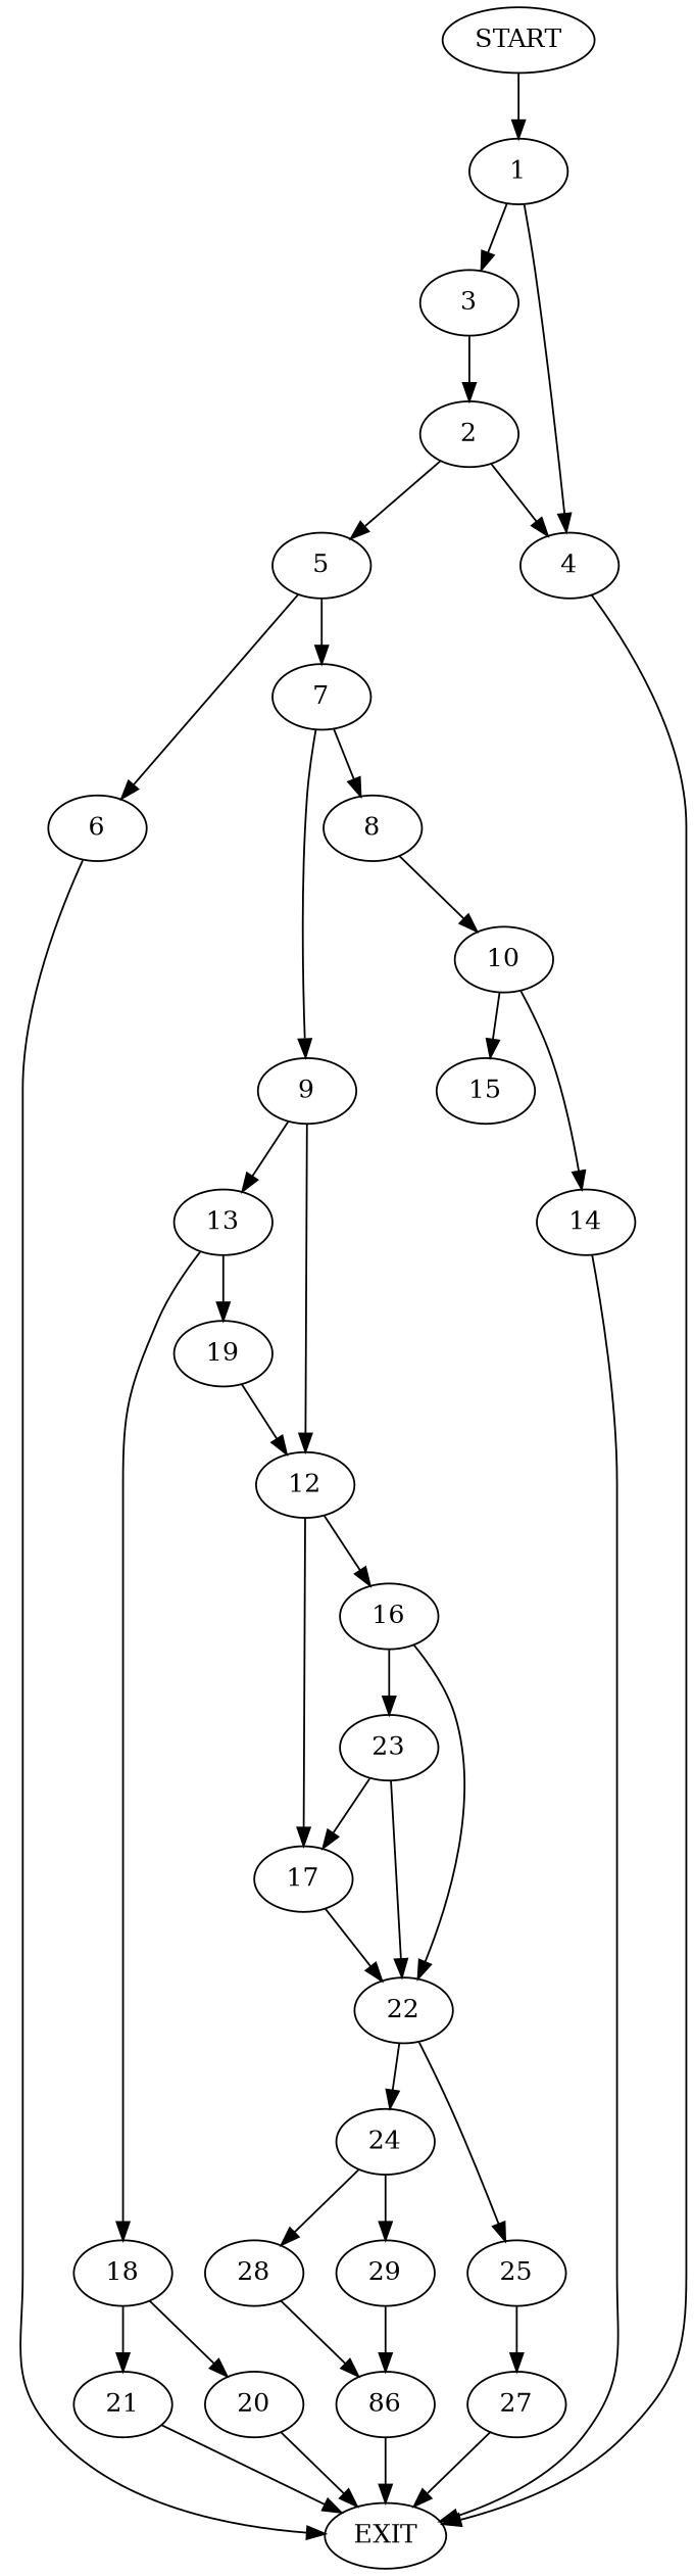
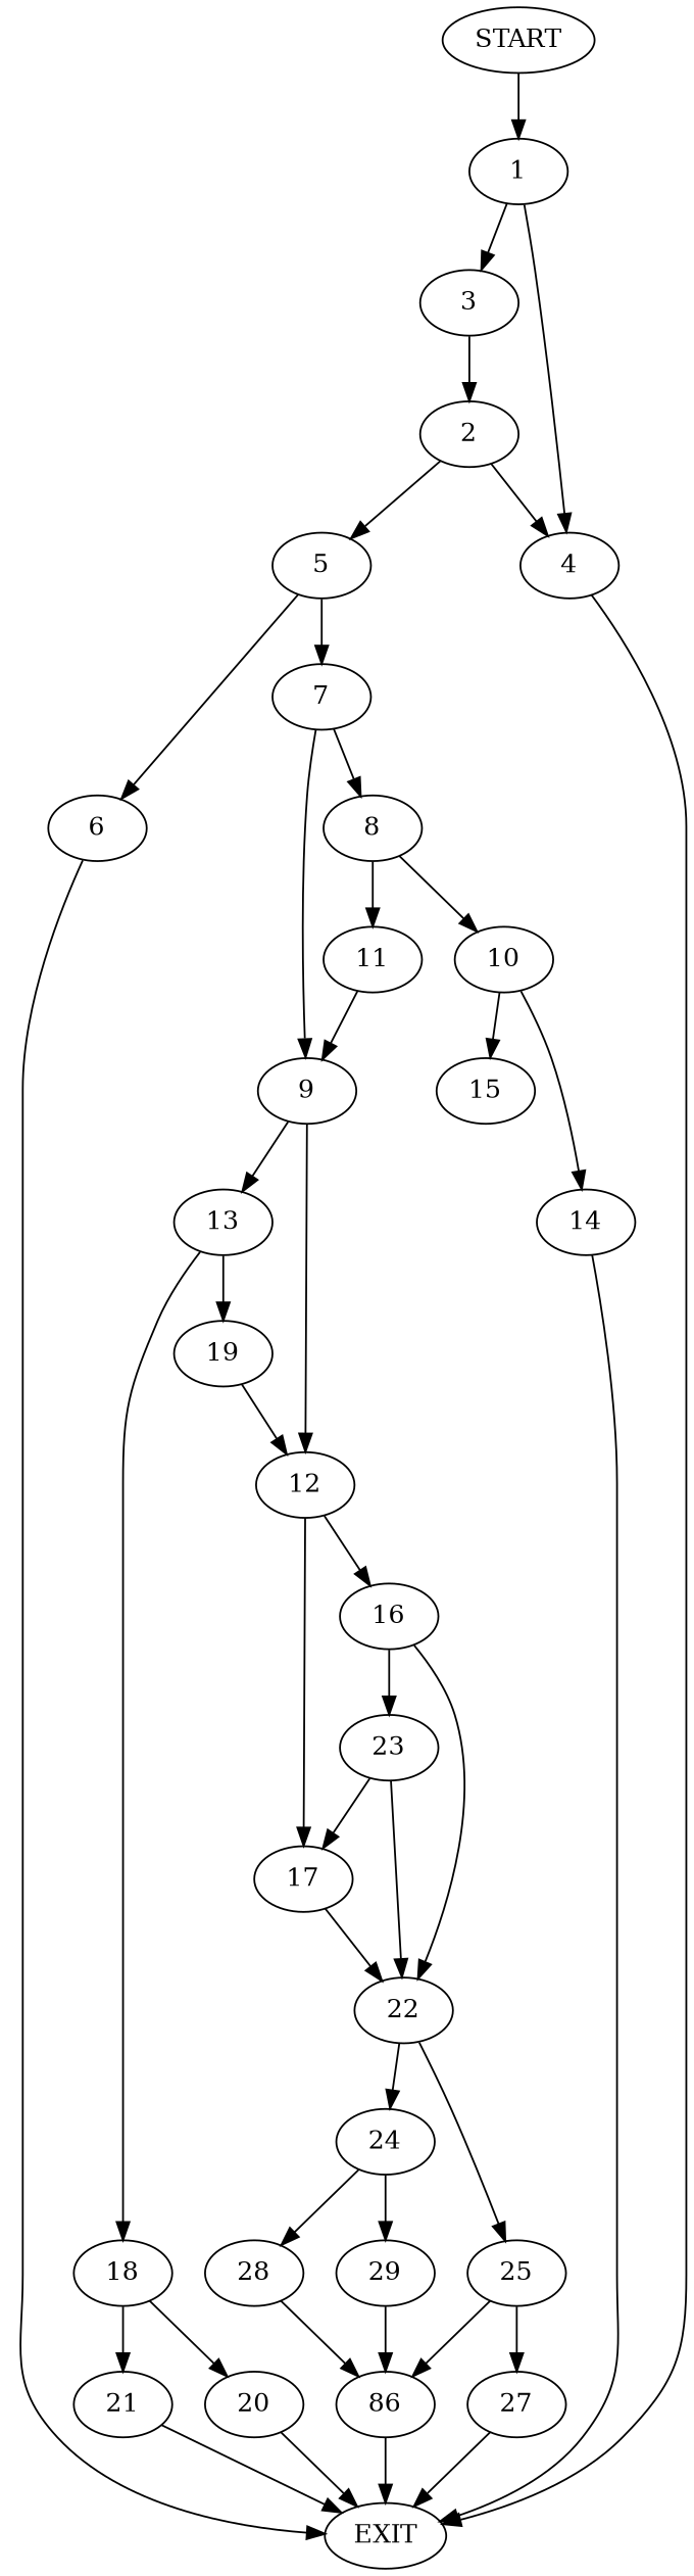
  digraph {
    n1 [label=START]
    1
    3
    4
    n5 [label=EXIT]
    2
    5
    6
    7
    8
    9
    10
+   11
    12
    13
    14
    15
    16
    17
    18
    19
    22
    23
    20
    21
    24
    25
    28
    29
    n30 [label=86]
    27
    n1 -> 1
    1 -> 3
    1 -> 4
    3 -> 2
    4 -> n5
    2 -> 4
    2 -> 5
    5 -> 6
    5 -> 7
    6 -> n5
    7 -> 8
    7 -> 9
    8 -> 10
+   8 -> 11
    9 -> 12
    9 -> 13
    10 -> 14
    10 -> 15
+   11 -> 9
    12 -> 16
    12 -> 17
    13 -> 18
    13 -> 19
    14 -> n5
    16 -> 22
    16 -> 23
    17 -> 22
    18 -> 20
    18 -> 21
    19 -> 12
    22 -> 24
    22 -> 25
    23 -> 17
    23 -> 22
    20 -> n5
    21 -> n5
    24 -> 28
    24 -> 29
+   25 -> n30
    25 -> 27
    28 -> n30
    29 -> n30
    n30 -> n5
    27 -> n5
  }
